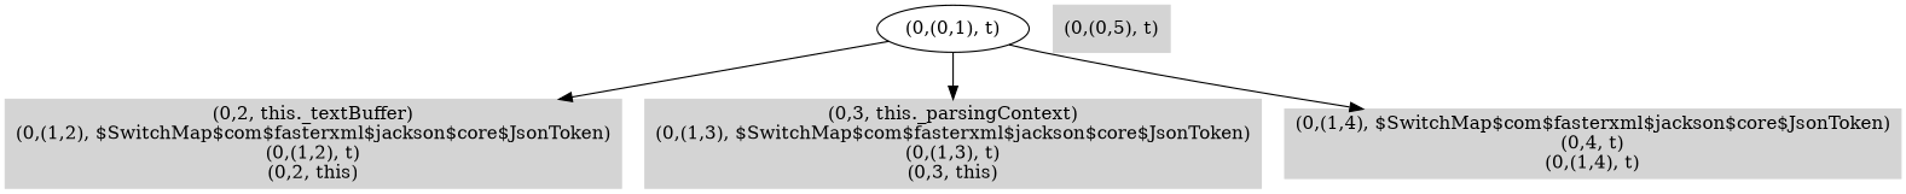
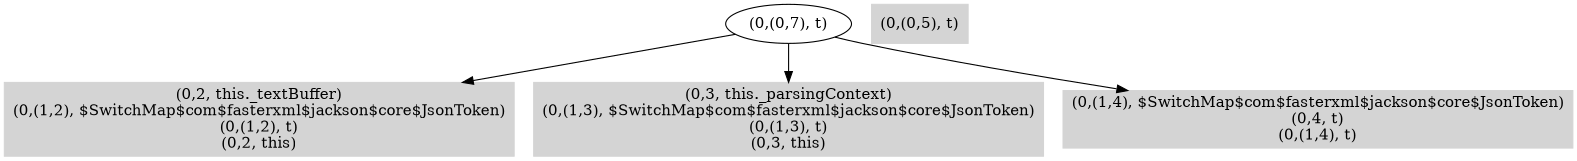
  digraph {
    node [color=".0 .0 .83" shape=box style=filled]
    n1 [label="(0,2, this._textBuffer)\n(0,(1,2), $SwitchMap$com$fasterxml$jackson$core$JsonToken)\n(0,(1,2), t)\n(0,2, this)"]
    n2 [label="(0,3, this._parsingContext)\n(0,(1,3), $SwitchMap$com$fasterxml$jackson$core$JsonToken)\n(0,(1,3), t)\n(0,3, this)"]
    n3 [label="(0,(0,5), t)"]
    n4 [label="(0,(1,4), $SwitchMap$com$fasterxml$jackson$core$JsonToken)\n(0,4, t)\n(0,(1,4), t)"]
-   n5 [label="(0,(0,1), t)" color="" shape="" style=""]
+   n5 [label="(0,(0,7), t)" color="" shape="" style=""]
    n5 -> n1
    n5 -> n2
    n5 -> n4
  }
